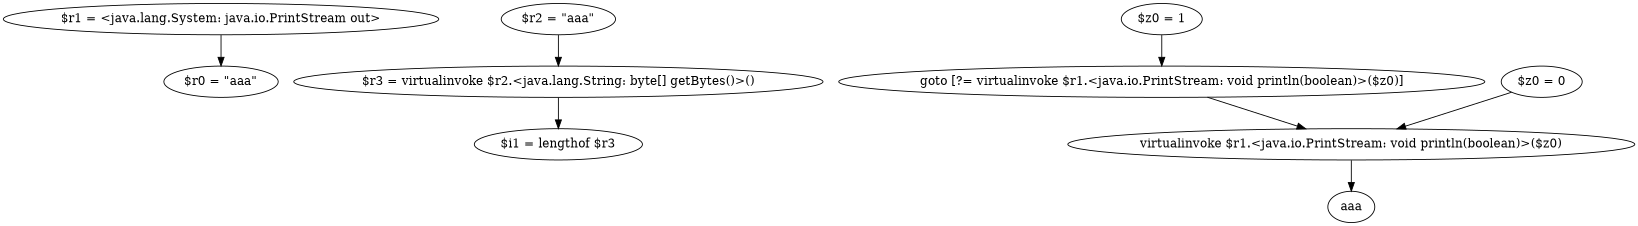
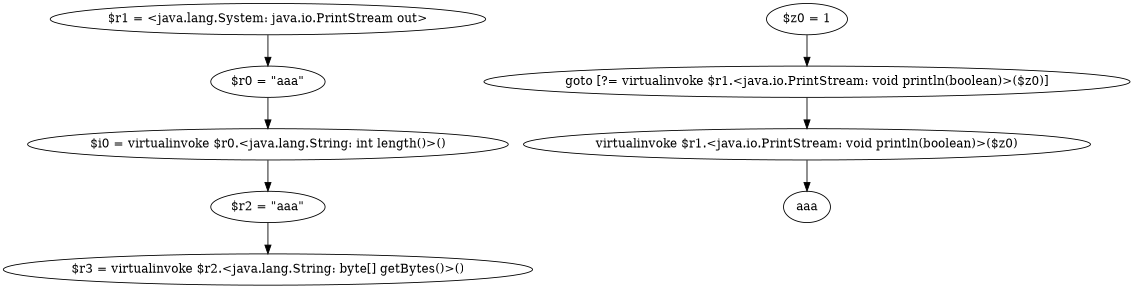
  digraph {
    "$r1 = <java.lang.System: java.io.PrintStream out>"
    "$r0 = \"aaa\""
+   "$i0 = virtualinvoke $r0.<java.lang.String: int length()>()"
    "$r2 = \"aaa\""
    "$r3 = virtualinvoke $r2.<java.lang.String: byte[] getBytes()>()"
-   "$i1 = lengthof $r3"
    "$z0 = 1"
    "goto [?= virtualinvoke $r1.<java.io.PrintStream: void println(boolean)>($z0)]"
-   "$z0 = 0"
    "virtualinvoke $r1.<java.io.PrintStream: void println(boolean)>($z0)"
    n11 [label=aaa]
    "$r1 = <java.lang.System: java.io.PrintStream out>" -> "$r0 = \"aaa\""
+   "$r0 = \"aaa\"" -> "$i0 = virtualinvoke $r0.<java.lang.String: int length()>()"
+   "$i0 = virtualinvoke $r0.<java.lang.String: int length()>()" -> "$r2 = \"aaa\""
    "$r2 = \"aaa\"" -> "$r3 = virtualinvoke $r2.<java.lang.String: byte[] getBytes()>()"
-   "$r3 = virtualinvoke $r2.<java.lang.String: byte[] getBytes()>()" -> "$i1 = lengthof $r3"
    "$z0 = 1" -> "goto [?= virtualinvoke $r1.<java.io.PrintStream: void println(boolean)>($z0)]"
    "goto [?= virtualinvoke $r1.<java.io.PrintStream: void println(boolean)>($z0)]" -> "virtualinvoke $r1.<java.io.PrintStream: void println(boolean)>($z0)"
-   "$z0 = 0" -> "virtualinvoke $r1.<java.io.PrintStream: void println(boolean)>($z0)"
    "virtualinvoke $r1.<java.io.PrintStream: void println(boolean)>($z0)" -> n11
  }
